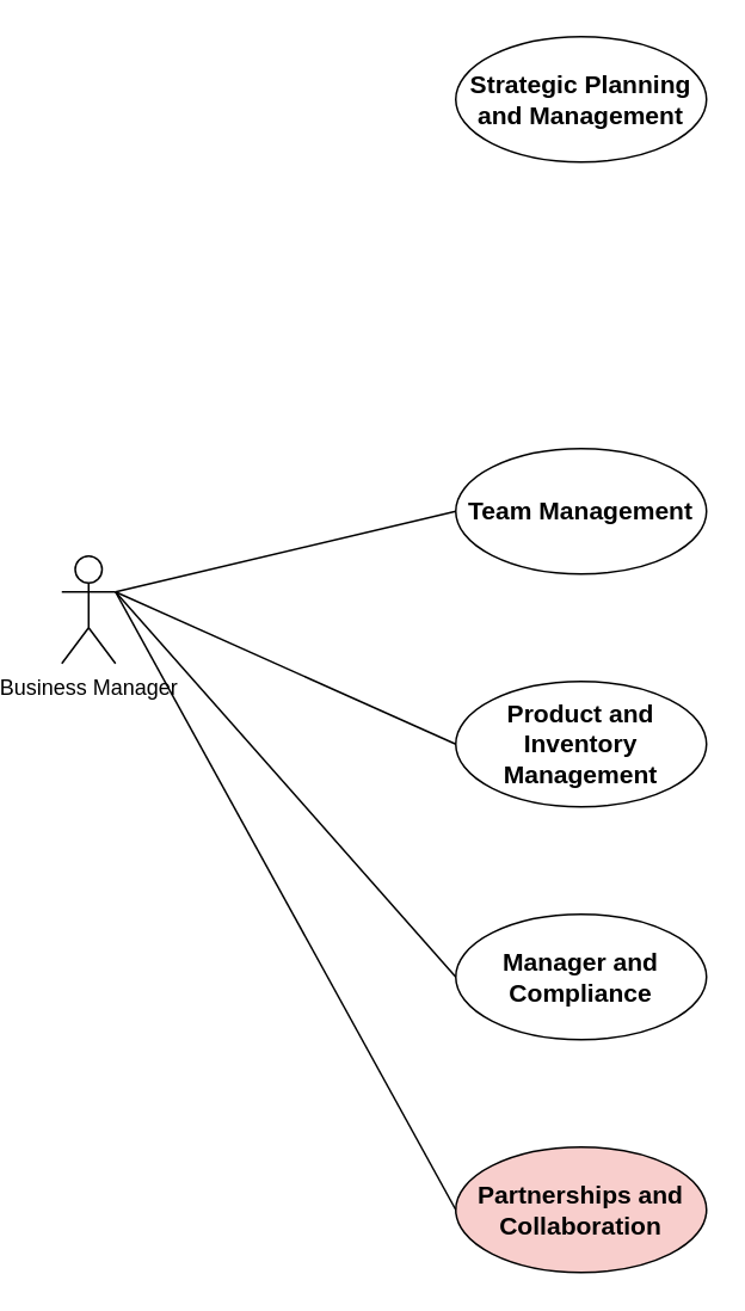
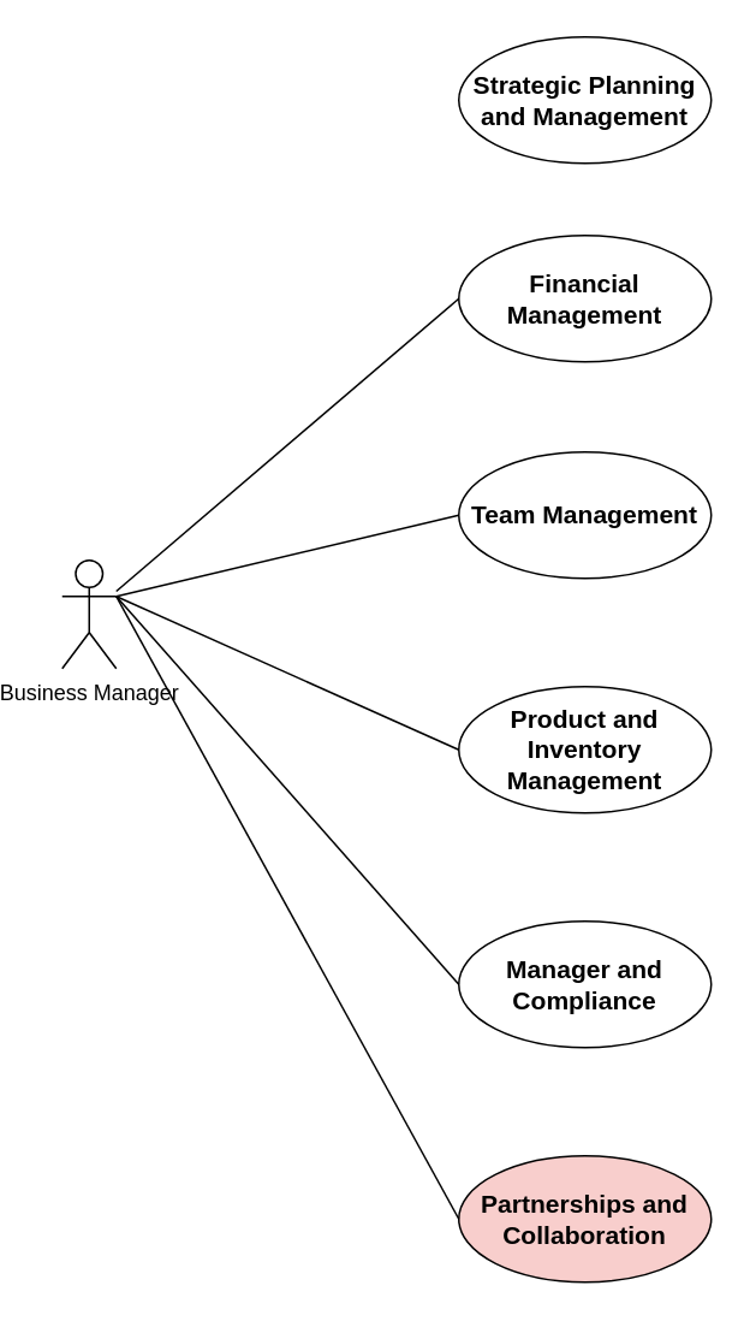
  <mxCell id="0" />
  <mxCell id="1" parent="0" />
  <mxCell id="2" value="Business Manager" style="shape=umlActor;verticalLabelPosition=bottom;verticalAlign=top;html=1;" parent="1" vertex="1"><mxGeometry x="20" y="310" width="30" height="60" as="geometry" /></mxCell>
  <mxCell id="3" value="&lt;h3&gt;&lt;strong&gt;Strategic Planning and Management&lt;/strong&gt;&lt;/h3&gt;" style="ellipse;whiteSpace=wrap;html=1;" parent="1" vertex="1"><mxGeometry x="240" y="20" width="140" height="70" as="geometry" /></mxCell>
  <mxCell id="4" value="&lt;h3&gt;&lt;strong&gt;Team Management&lt;/strong&gt;&lt;/h3&gt;" style="ellipse;whiteSpace=wrap;html=1;" parent="1" vertex="1"><mxGeometry x="240" y="250" width="140" height="70" as="geometry" /></mxCell>
  <mxCell id="5" value="&lt;h3&gt;&lt;strong&gt;Product and Inventory Management&lt;/strong&gt;&lt;/h3&gt;" style="ellipse;whiteSpace=wrap;html=1;" parent="1" vertex="1"><mxGeometry x="240" y="380" width="140" height="70" as="geometry" /></mxCell>
  <mxCell id="6" value="&lt;h3&gt;&lt;strong&gt;Manager and Compliance&lt;/strong&gt;&lt;/h3&gt;" style="ellipse;whiteSpace=wrap;html=1;" parent="1" vertex="1"><mxGeometry x="240" y="510" width="140" height="70" as="geometry" /></mxCell>
  <mxCell id="7" value="&lt;h3&gt;&lt;strong&gt;Partnerships and Collaboration&lt;/strong&gt;&lt;/h3&gt;" style="ellipse;whiteSpace=wrap;html=1;fillColor=#f8cecc;" vertex="1" parent="1"><mxGeometry x="240" y="640" width="140" height="70" as="geometry" /></mxCell>
+ <mxCell id="8" value="&lt;h3&gt;&lt;strong&gt;Financial Management&lt;/strong&gt;&lt;/h3&gt;" style="ellipse;whiteSpace=wrap;html=1;" vertex="1" parent="1"><mxGeometry x="240" y="130" width="140" height="70" as="geometry" /></mxCell>
+ <mxCell id="9" value="" style="endArrow=none;html=1;rounded=0;entryX=0;entryY=0.5;entryDx=0;entryDy=0;" edge="1" parent="1" source="2" target="8"><mxGeometry width="50" height="50" relative="1" as="geometry"><mxPoint x="70" y="330" as="sourcePoint" /><mxPoint x="230" y="260" as="targetPoint" /></mxGeometry></mxCell>
  <mxCell id="10" value="" style="endArrow=none;html=1;rounded=0;exitX=1;exitY=0.333;exitDx=0;exitDy=0;exitPerimeter=0;entryX=0;entryY=0.5;entryDx=0;entryDy=0;" edge="1" parent="1" source="2" target="4"><mxGeometry width="50" height="50" relative="1" as="geometry"><mxPoint x="310" y="400" as="sourcePoint" /><mxPoint x="360" y="350" as="targetPoint" /></mxGeometry></mxCell>
  <mxCell id="11" value="" style="endArrow=none;html=1;rounded=0;entryX=1;entryY=0.333;entryDx=0;entryDy=0;entryPerimeter=0;exitX=0;exitY=0.5;exitDx=0;exitDy=0;" edge="1" parent="1" source="5" target="2"><mxGeometry width="50" height="50" relative="1" as="geometry"><mxPoint x="-40" y="560" as="sourcePoint" /><mxPoint x="10" y="510" as="targetPoint" /></mxGeometry></mxCell>
  <mxCell id="12" value="" style="endArrow=none;html=1;rounded=0;exitX=0;exitY=0.5;exitDx=0;exitDy=0;" edge="1" parent="1" source="6"><mxGeometry width="50" height="50" relative="1" as="geometry"><mxPoint x="30" y="540" as="sourcePoint" /><mxPoint x="50" y="330" as="targetPoint" /></mxGeometry></mxCell>
  <mxCell id="13" value="" style="endArrow=none;html=1;rounded=0;exitX=0;exitY=0.5;exitDx=0;exitDy=0;" edge="1" parent="1" source="7"><mxGeometry width="50" height="50" relative="1" as="geometry"><mxPoint x="-10" y="540" as="sourcePoint" /><mxPoint x="50" y="330" as="targetPoint" /></mxGeometry></mxCell>
